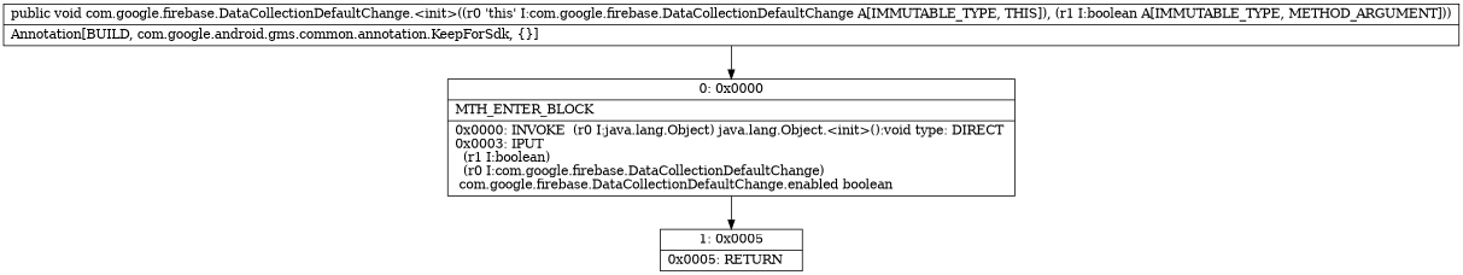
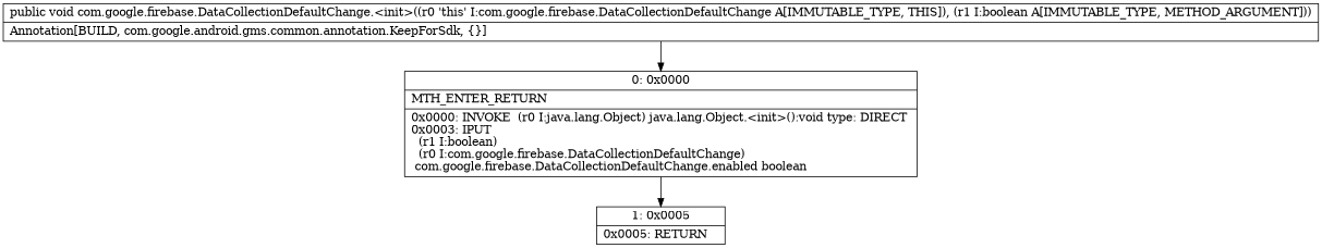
  digraph {
    node [shape=record]
-   n1 [label="{0\:\ 0x0000|MTH_ENTER_BLOCK\l|0x0000: INVOKE  (r0 I:java.lang.Object) java.lang.Object.\<init\>():void type: DIRECT \l0x0003: IPUT  \l  (r1 I:boolean)\l  (r0 I:com.google.firebase.DataCollectionDefaultChange)\l com.google.firebase.DataCollectionDefaultChange.enabled boolean \l}"]
+   n1 [label="{0\:\ 0x0000|MTH_ENTER_RETURN\l|0x0000: INVOKE  (r0 I:java.lang.Object) java.lang.Object.\<init\>():void type: DIRECT \l0x0003: IPUT  \l  (r1 I:boolean)\l  (r0 I:com.google.firebase.DataCollectionDefaultChange)\l com.google.firebase.DataCollectionDefaultChange.enabled boolean \l}"]
    n2 [label="{1\:\ 0x0005|0x0005: RETURN   \l}"]
    n3 [label="{public void com.google.firebase.DataCollectionDefaultChange.\<init\>((r0 'this' I:com.google.firebase.DataCollectionDefaultChange A[IMMUTABLE_TYPE, THIS]), (r1 I:boolean A[IMMUTABLE_TYPE, METHOD_ARGUMENT]))  | Annotation[BUILD, com.google.android.gms.common.annotation.KeepForSdk, \{\}]\l}"]
    n1 -> n2
    n3 -> n1
  }
